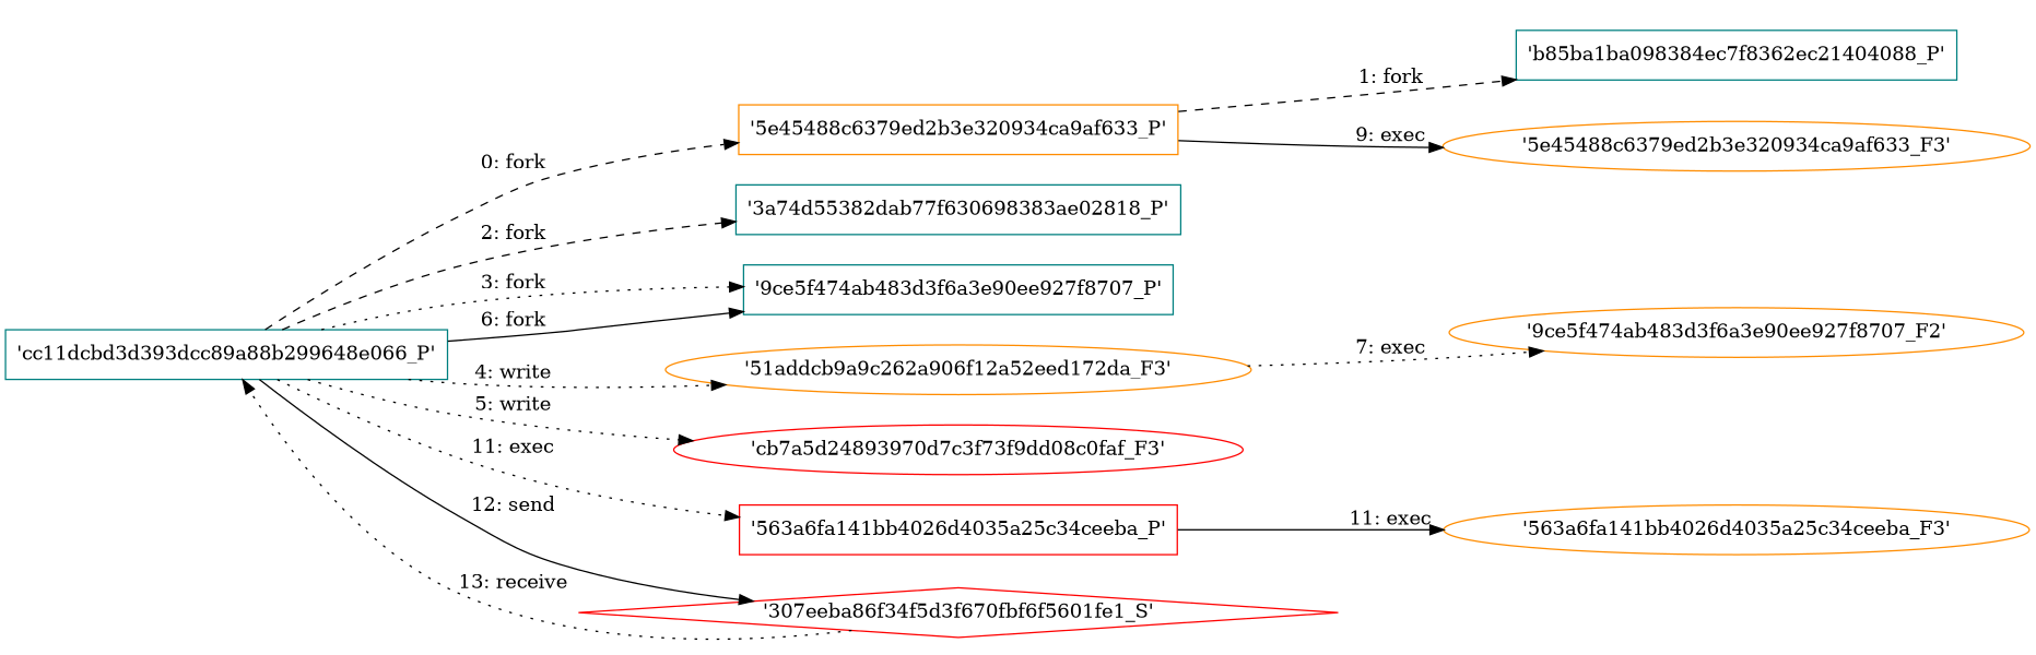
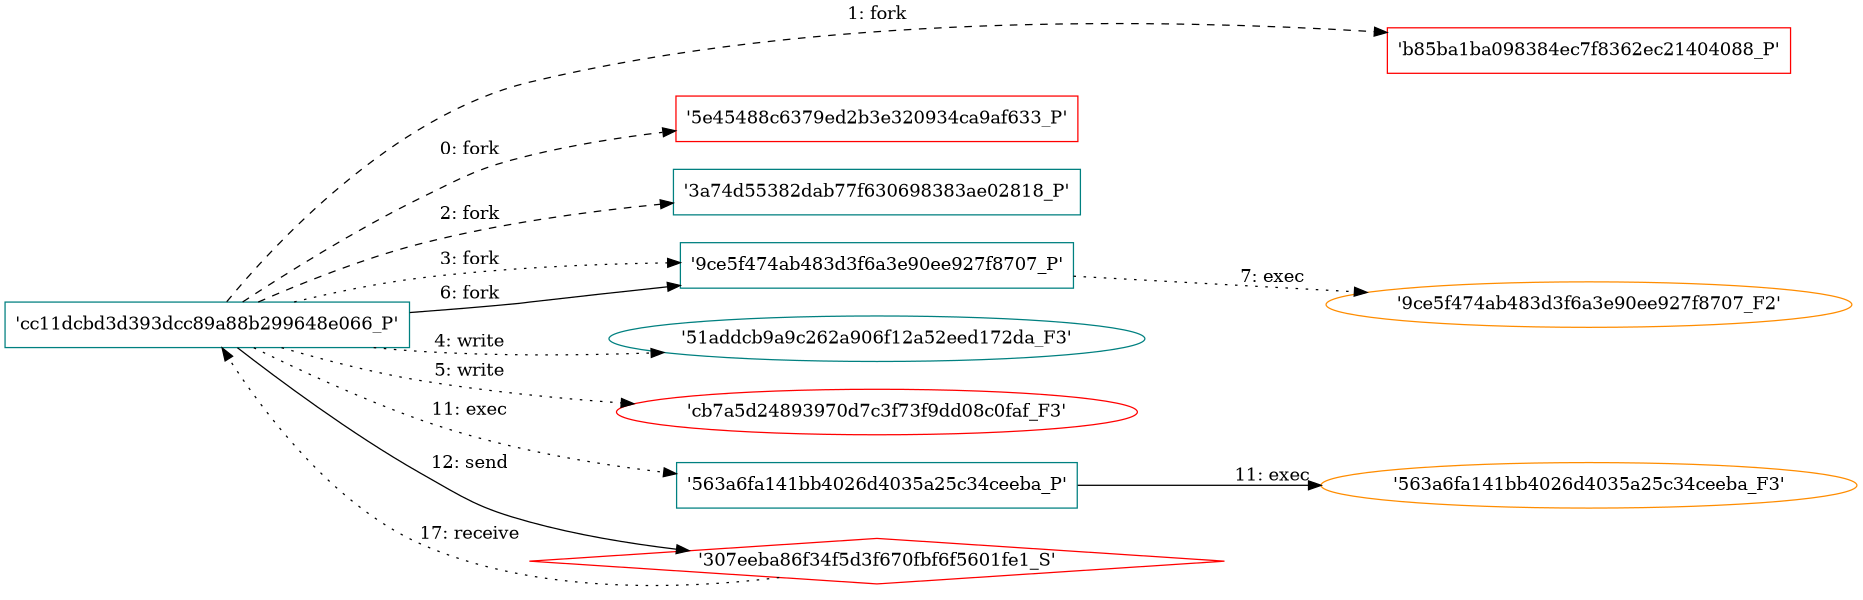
  digraph {
    engine=neato
    fixedsize=false
    fontsize=10
    nodesep=0.3
    rankdir=LR
    ranksep=0
    splines=true
    node [color=teal node_type=Process shape=box]
    edge [style=dotted]
    "'cc11dcbd3d393dcc89a88b299648e066_P'"
-   "'b85ba1ba098384ec7f8362ec21404088_P'"
+   "'b85ba1ba098384ec7f8362ec21404088_P'" [color=red]
    "'3a74d55382dab77f630698383ae02818_P'"
    "'9ce5f474ab483d3f6a3e90ee927f8707_P'"
-   "'51addcb9a9c262a906f12a52eed172da_F3'" [color=darkorange node_type=file shape=ellipse]
+   "'51addcb9a9c262a906f12a52eed172da_F3'" [node_type=file shape=ellipse]
    "'cb7a5d24893970d7c3f73f9dd08c0faf_F3'" [color=red node_type=file shape=ellipse]
-   "'5e45488c6379ed2b3e320934ca9af633_P'" [color=darkorange]
-   "'563a6fa141bb4026d4035a25c34ceeba_P'" [color=red]
+   "'5e45488c6379ed2b3e320934ca9af633_P'" [color=red]
+   "'563a6fa141bb4026d4035a25c34ceeba_P'"
    "'307eeba86f34f5d3f670fbf6f5601fe1_S'" [color=red node_type=Socket shape=diamond]
    "'9ce5f474ab483d3f6a3e90ee927f8707_F2'" [color=darkorange node_type=File shape=ellipse]
-   "'5e45488c6379ed2b3e320934ca9af633_F3'" [color=darkorange node_type=File shape=ellipse]
    "'563a6fa141bb4026d4035a25c34ceeba_F3'" [color=darkorange node_type=File shape=ellipse]
-   "'5e45488c6379ed2b3e320934ca9af633_P'" -> "'b85ba1ba098384ec7f8362ec21404088_P'" [label="1: fork" style=dashed]
+   "'cc11dcbd3d393dcc89a88b299648e066_P'" -> "'b85ba1ba098384ec7f8362ec21404088_P'" [label="1: fork" style=dashed]
    "'cc11dcbd3d393dcc89a88b299648e066_P'" -> "'3a74d55382dab77f630698383ae02818_P'" [label="2: fork" style=dashed]
    "'cc11dcbd3d393dcc89a88b299648e066_P'" -> "'9ce5f474ab483d3f6a3e90ee927f8707_P'" [label="3: fork"]
    "'cc11dcbd3d393dcc89a88b299648e066_P'" -> "'9ce5f474ab483d3f6a3e90ee927f8707_P'" [label="6: fork" style=solid]
    "'cc11dcbd3d393dcc89a88b299648e066_P'" -> "'51addcb9a9c262a906f12a52eed172da_F3'" [label="4: write"]
    "'cc11dcbd3d393dcc89a88b299648e066_P'" -> "'cb7a5d24893970d7c3f73f9dd08c0faf_F3'" [label="5: write"]
    "'cc11dcbd3d393dcc89a88b299648e066_P'" -> "'5e45488c6379ed2b3e320934ca9af633_P'" [label="0: fork" style=dashed]
    "'cc11dcbd3d393dcc89a88b299648e066_P'" -> "'563a6fa141bb4026d4035a25c34ceeba_P'" [label="11: exec"]
    "'cc11dcbd3d393dcc89a88b299648e066_P'" -> "'307eeba86f34f5d3f670fbf6f5601fe1_S'" [label="12: send" style=solid]
-   "'51addcb9a9c262a906f12a52eed172da_F3'" -> "'9ce5f474ab483d3f6a3e90ee927f8707_F2'" [label="7: exec"]
-   "'5e45488c6379ed2b3e320934ca9af633_P'" -> "'5e45488c6379ed2b3e320934ca9af633_F3'" [label="9: exec" style=solid]
+   "'9ce5f474ab483d3f6a3e90ee927f8707_P'" -> "'9ce5f474ab483d3f6a3e90ee927f8707_F2'" [label="7: exec"]
    "'563a6fa141bb4026d4035a25c34ceeba_P'" -> "'563a6fa141bb4026d4035a25c34ceeba_F3'" [label="11: exec" style=solid]
-   "'307eeba86f34f5d3f670fbf6f5601fe1_S'" -> "'cc11dcbd3d393dcc89a88b299648e066_P'" [label="13: receive"]
+   "'307eeba86f34f5d3f670fbf6f5601fe1_S'" -> "'cc11dcbd3d393dcc89a88b299648e066_P'" [label="17: receive"]
  }
